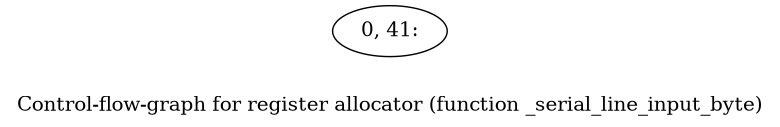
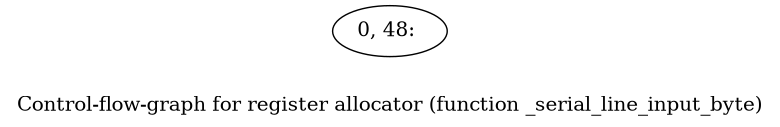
  digraph {
    label="Control-flow-graph for register allocator (function _serial_line_input_byte)"
    rankdir=LR
-   n1 [label="0, 41:"]
+   n1 [label="0, 48: "]
  }
